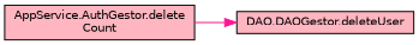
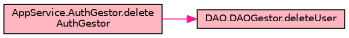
  digraph {
    rankdir=RL
    node [color=black fillcolor=lightpink fontname=Helvetica fontsize=10 shape=record style=filled]
    n1 [fontcolor=black height=0.2 label="DAO.DAOGestor.deleteUser" width=0.4]
-   n2 [height=0.2 label="AppService.AuthGestor.delete\lCount" width=0.4]
+   n2 [height=0.2 label="AppService.AuthGestor.delete\lAuthGestor" width=0.4]
    n1 -> n2 [color=deeppink dir=back fontname=Helvetica fontsize=10 labelfontname=Helvetica labelfontsize=10 style=solid]
  }
